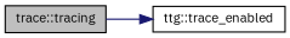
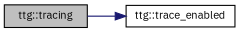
  digraph {
    rankdir=LR
    fontname="IBM Plex Sans"
    node [color=black fontname="IBM Plex Sans" fontsize=10 shape=record style=filled]
-   n1 [fillcolor=grey75 fontcolor=black height=0.2 label="trace::tracing" width=0.4]
+   n1 [fillcolor=grey75 fontcolor=black height=0.2 label="ttg::tracing" width=0.4]
    n2 [fillcolor=white height=0.2 label="ttg::trace_enabled" width=0.4]
    n1 -> n2 [color=midnightblue fontname="IBM Plex Sans" fontsize=10 labelfontname=FreeSans labelfontsize=10 style=solid]
  }
